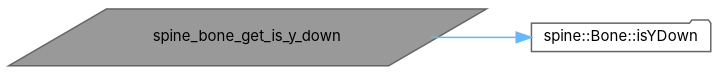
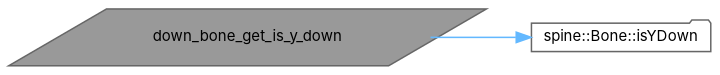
  digraph {
    rankdir=LR
    fontname=Inter
    node [fontname=Inter fontsize=10 style=filled]
-   n1 [color=gray40 fillcolor=grey60 fontcolor=black height=0.2 label=spine_bone_get_is_y_down shape=parallelogram width=0.4]
+   n1 [color=gray40 fillcolor=grey60 fontcolor=black height=0.2 label=down_bone_get_is_y_down shape=parallelogram width=0.4]
    n2 [color=grey40 fillcolor=white height=0.2 label="spine::Bone::isYDown" shape=folder width=0.4]
    n1 -> n2 [color=steelblue1 fontname=Inter fontsize=10 labelfontname=Helvetica labelfontsize=10 style=solid]
  }
